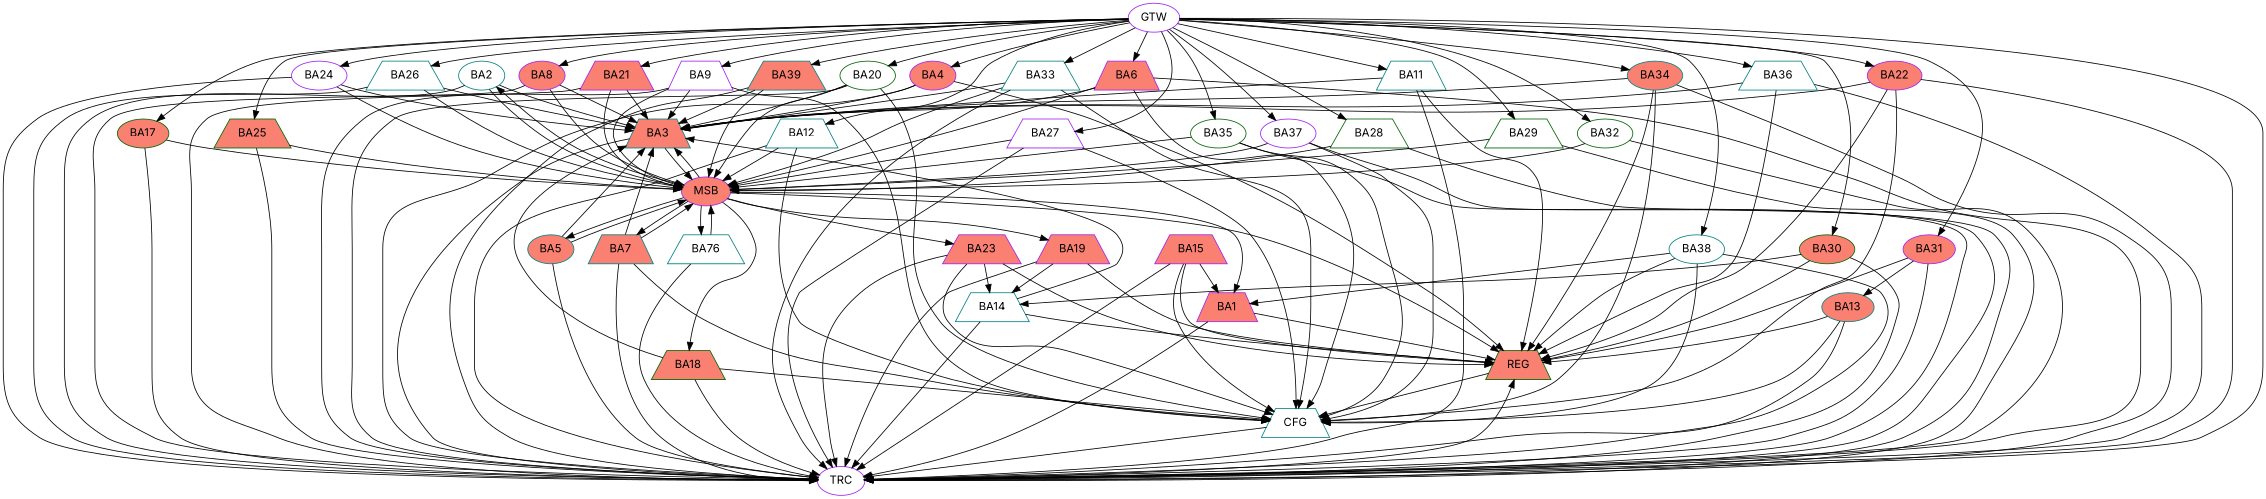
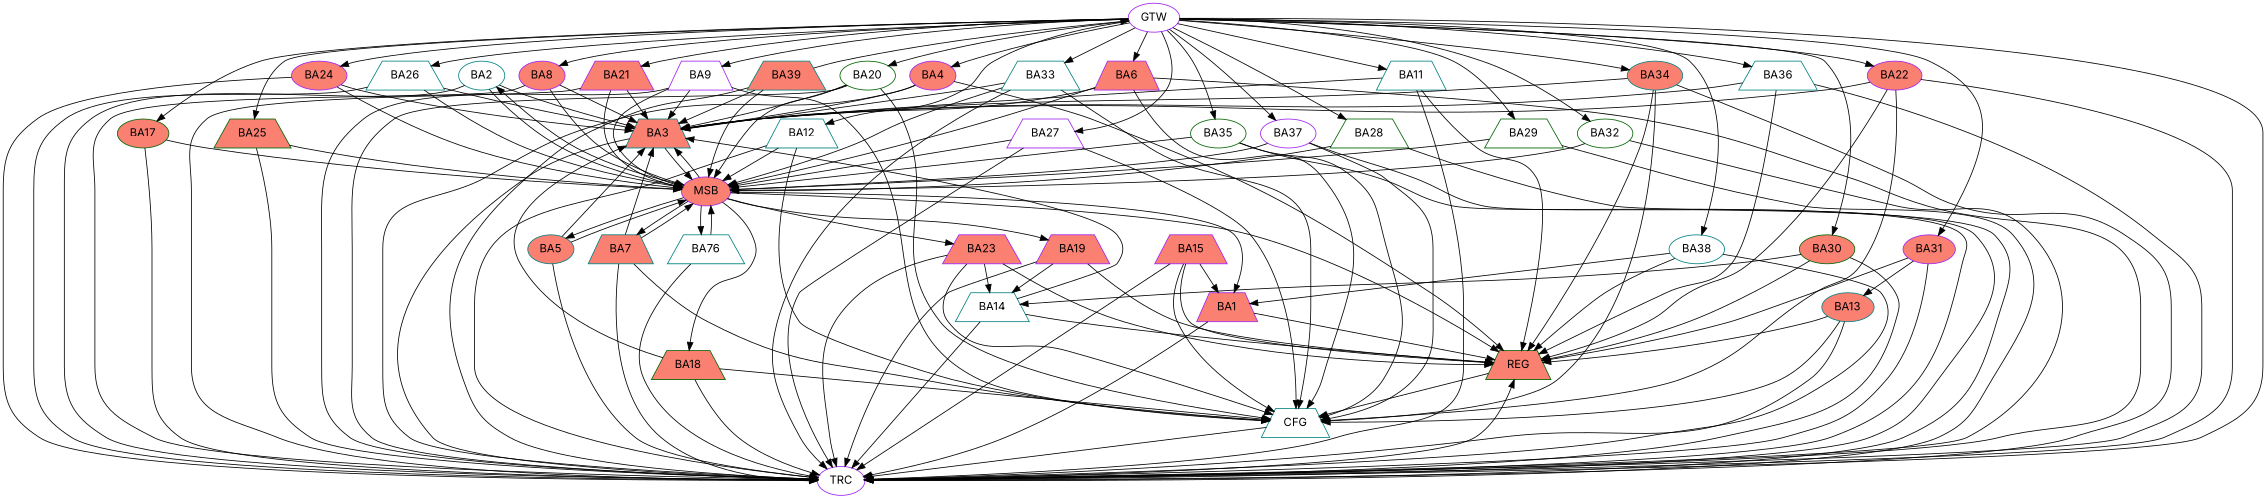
  strict digraph {
    fontname=Inter
    node [color=purple fillcolor=salmon fontname=Inter shape=trapezium style=filled]
    edge [fontname=Inter]
    n1 [label=BA1]
    n2 [color=darkgreen label=REG]
    n3 [fillcolor=white label=TRC shape=ellipse]
    n4 [color=teal fillcolor=white label=CFG]
    n5 [color=teal fillcolor=white label=BA2 shape=ellipse]
    n6 [color=teal label=BA3]
    n7 [label=MSB shape=ellipse]
    n8 [color=teal label=BA5 shape=ellipse]
    n9 [color=teal label=BA7]
    n10 [color=teal fillcolor=white label=BA76]
    n11 [color=darkgreen label=BA18]
    n12 [label=BA19]
    n13 [label=BA23]
    n14 [label=BA4 shape=ellipse]
    n15 [label=BA6]
    n16 [label=BA8 shape=ellipse]
    n17 [fillcolor=white label=BA9]
    n18 [color=teal fillcolor=white label=BA11]
    n19 [color=teal fillcolor=white label=BA12]
    n20 [color=teal label=BA13 shape=ellipse]
    n21 [color=teal fillcolor=white label=BA14]
    n22 [label=BA15]
    n23 [color=darkgreen label=BA17 shape=ellipse]
    n24 [color=darkgreen fillcolor=white label=BA20 shape=ellipse]
    n25 [label=BA21]
    n26 [label=BA22 shape=ellipse]
-   n27 [fillcolor=white label=BA24 shape=ellipse]
+   n27 [label=BA24 shape=ellipse]
    n28 [color=darkgreen label=BA25]
    n29 [color=teal fillcolor=white label=BA26]
    n30 [fillcolor=white label=BA27]
    n31 [color=darkgreen fillcolor=white label=BA28]
    n32 [color=darkgreen fillcolor=white label=BA29]
    n33 [color=darkgreen label=BA30 shape=ellipse]
    n34 [label=BA31 shape=ellipse]
    n35 [color=darkgreen fillcolor=white label=BA32 shape=ellipse]
    n36 [color=teal fillcolor=white label=BA33]
    n37 [color=teal label=BA34 shape=ellipse]
    n38 [color=darkgreen fillcolor=white label=BA35 shape=ellipse]
    n39 [color=teal fillcolor=white label=BA36]
    n40 [fillcolor=white label=BA37 shape=ellipse]
    n41 [color=teal fillcolor=white label=BA38 shape=ellipse]
    n42 [color=teal label=BA39]
    n43 [fillcolor=white label=GTW shape=ellipse]
    n1 -> n2
    n1 -> n3
    n2 -> n4
    n3 -> n2
    n4 -> n3
    n5 -> n3
    n5 -> n6
    n5 -> n7
    n6 -> n3
    n6 -> n7
    n7 -> n1
    n7 -> n2
    n7 -> n5
    n7 -> n6
    n7 -> n8
    n7 -> n9
    n7 -> n10
    n7 -> n11
    n7 -> n12
    n7 -> n13
    n8 -> n3
    n8 -> n6
    n8 -> n7
    n9 -> n3
    n9 -> n4
    n9 -> n6
    n9 -> n7
    n10 -> n3
    n10 -> n7
    n11 -> n3
    n11 -> n4
    n11 -> n6
    n12 -> n2
    n12 -> n3
    n12 -> n21
    n13 -> n2
    n13 -> n3
    n13 -> n4
    n13 -> n21
    n14 -> n2
    n14 -> n3
    n14 -> n6
    n15 -> n3
    n15 -> n4
    n15 -> n6
    n15 -> n7
    n16 -> n3
    n16 -> n6
    n16 -> n7
    n17 -> n3
    n17 -> n4
    n17 -> n6
    n17 -> n7
    n18 -> n2
    n18 -> n3
    n18 -> n6
    n19 -> n3
    n19 -> n4
    n19 -> n7
    n20 -> n2
    n20 -> n3
    n20 -> n4
    n21 -> n2
    n21 -> n3
    n21 -> n6
    n22 -> n1
    n22 -> n2
    n22 -> n3
    n22 -> n4
    n23 -> n3
    n23 -> n7
    n24 -> n3
    n24 -> n4
    n24 -> n6
    n24 -> n7
    n25 -> n3
    n25 -> n6
    n25 -> n7
    n26 -> n2
    n26 -> n3
    n26 -> n4
    n26 -> n6
    n27 -> n3
    n27 -> n6
    n27 -> n7
    n28 -> n3
    n28 -> n7
    n29 -> n3
    n29 -> n6
    n29 -> n7
    n30 -> n3
    n30 -> n4
    n30 -> n7
    n31 -> n3
    n31 -> n7
    n32 -> n3
    n32 -> n7
    n33 -> n2
    n33 -> n3
    n33 -> n21
    n34 -> n2
    n34 -> n3
    n34 -> n20
    n35 -> n3
    n35 -> n7
    n36 -> n3
    n36 -> n4
    n36 -> n6
    n36 -> n7
    n37 -> n2
    n37 -> n3
    n37 -> n4
    n37 -> n6
    n38 -> n3
    n38 -> n4
    n38 -> n7
    n39 -> n2
    n39 -> n3
    n39 -> n6
    n40 -> n3
    n40 -> n4
    n40 -> n7
    n41 -> n1
    n41 -> n2
    n41 -> n3
-   n41 -> n4
    n42 -> n3
    n42 -> n6
    n42 -> n7
    n43 -> n3
    n43 -> n14
    n43 -> n15
    n43 -> n16
    n43 -> n17
    n43 -> n18
    n43 -> n19
    n43 -> n23
    n43 -> n24
    n43 -> n25
    n43 -> n26
    n43 -> n27
    n43 -> n28
    n43 -> n29
    n43 -> n30
    n43 -> n31
    n43 -> n32
    n43 -> n33
    n43 -> n34
    n43 -> n35
    n43 -> n36
    n43 -> n37
    n43 -> n38
    n43 -> n39
    n43 -> n40
    n43 -> n41
-   n43 -> n42
+   n42 -> n43
  }
